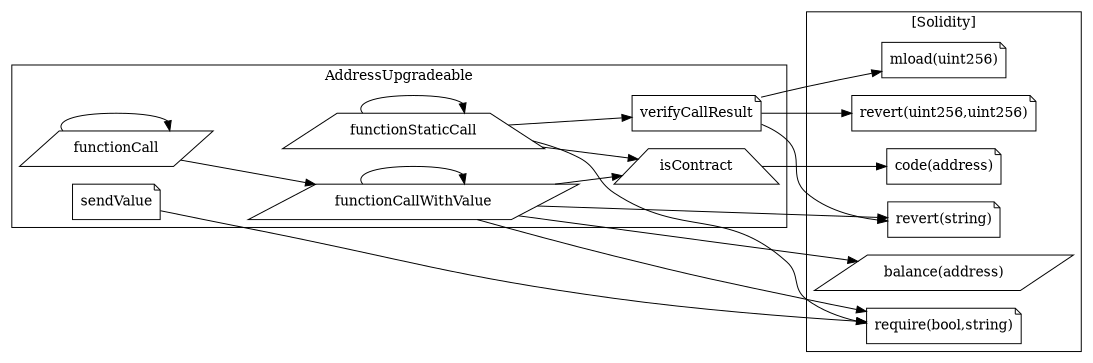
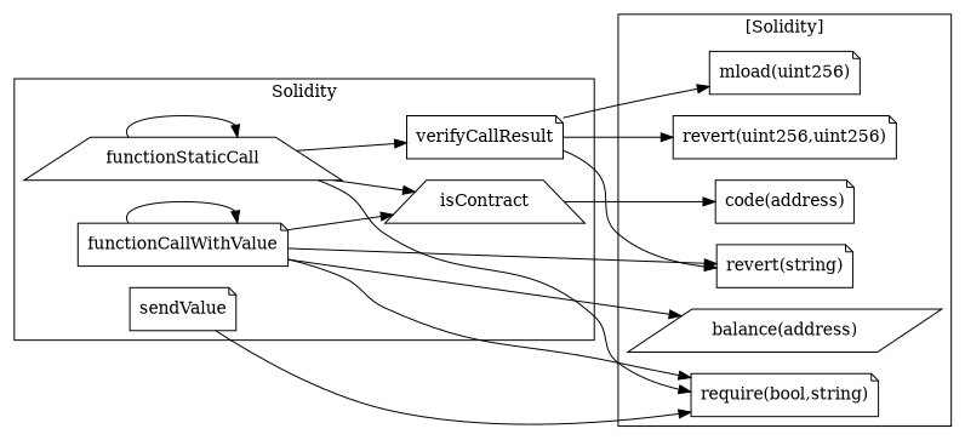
  strict digraph {
    rankdir=LR
    node [shape=note]
-   n1 [label=functionCallWithValue shape=parallelogram]
+   n1 [label=functionCallWithValue]
    n2 [label=verifyCallResult]
    n3 [label=isContract shape=trapezium]
-   n4 [label=functionCall shape=parallelogram]
    n5 [label=functionStaticCall shape=trapezium]
    n6 [label=sendValue]
    "balance(address)" [shape=parallelogram]
    "require(bool,string)"
    "mload(uint256)"
    "revert(uint256,uint256)"
    "revert(string)"
    "code(address)"
    subgraph cluster_1 {
-     label=AddressUpgradeable
+     label=Solidity
      n1
      n2
      n3
-     n4
      n5
      n6
    }
    subgraph cluster_2 {
      label="[Solidity]"
      "balance(address)"
      "require(bool,string)"
      "mload(uint256)"
      "revert(uint256,uint256)"
      "revert(string)"
      "code(address)"
    }
    n1 -> n1
    n1 -> n3
    n1 -> "balance(address)"
    n1 -> "require(bool,string)"
    n1 -> "revert(string)"
    n2 -> "mload(uint256)"
    n2 -> "revert(uint256,uint256)"
    n2 -> "revert(string)"
    n3 -> "code(address)"
-   n4 -> n1
-   n4 -> n4
    n5 -> n2
    n5 -> n3
    n5 -> n5
    n5 -> "require(bool,string)"
    n6 -> "require(bool,string)"
  }
